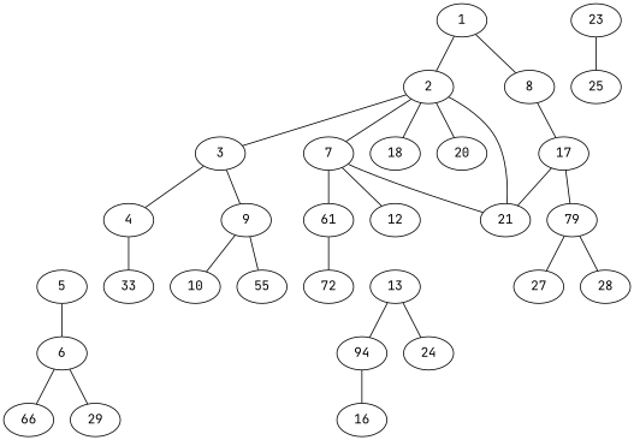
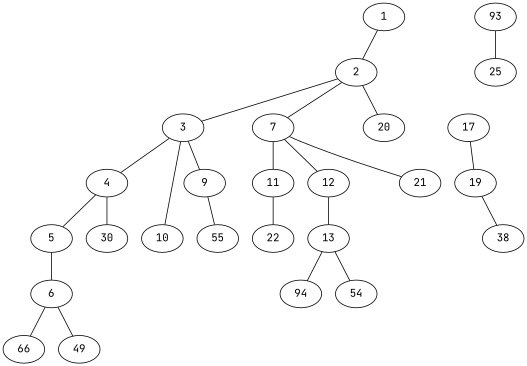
  graph {
    fontname="JetBrains Mono"
    node [fontname="JetBrains Mono"]
    edge [fontname="JetBrains Mono"]
    1
    2
-   8
    3
    7
-   18
    20
    21
    17
    4
    9
    10
-   11 [label=61]
+   11
    12
-   19 [label=79]
+   19
    5
-   30 [label=33]
+   30
    n18 [label=55]
-   22 [label=72]
+   22
    13
    6
    n22 [label=66]
-   29
+   29 [label=49]
    n24 [label=94]
-   24
-   27
-   28
-   16
-   23
+   24 [label=54]
+   28 [label=38]
+   23 [label=93]
    25
    1 -- 2
-   1 -- 8
    2 -- 3
    2 -- 7
-   2 -- 18
    2 -- 20
-   2 -- 21
-   8 -- 17
    3 -- 4
    3 -- 9
-   9 -- 10
+   3 -- 10
    7 -- 21
    7 -- 11
    7 -- 12
-   17 -- 21
    17 -- 19
+   4 -- 5
    4 -- 30
    9 -- n18
    11 -- 22
-   19 -- 27
+   12 -- 13
    19 -- 28
    5 -- 6
    13 -- n24
    13 -- 24
    6 -- n22
    6 -- 29
-   n24 -- 16
    23 -- 25
  }
